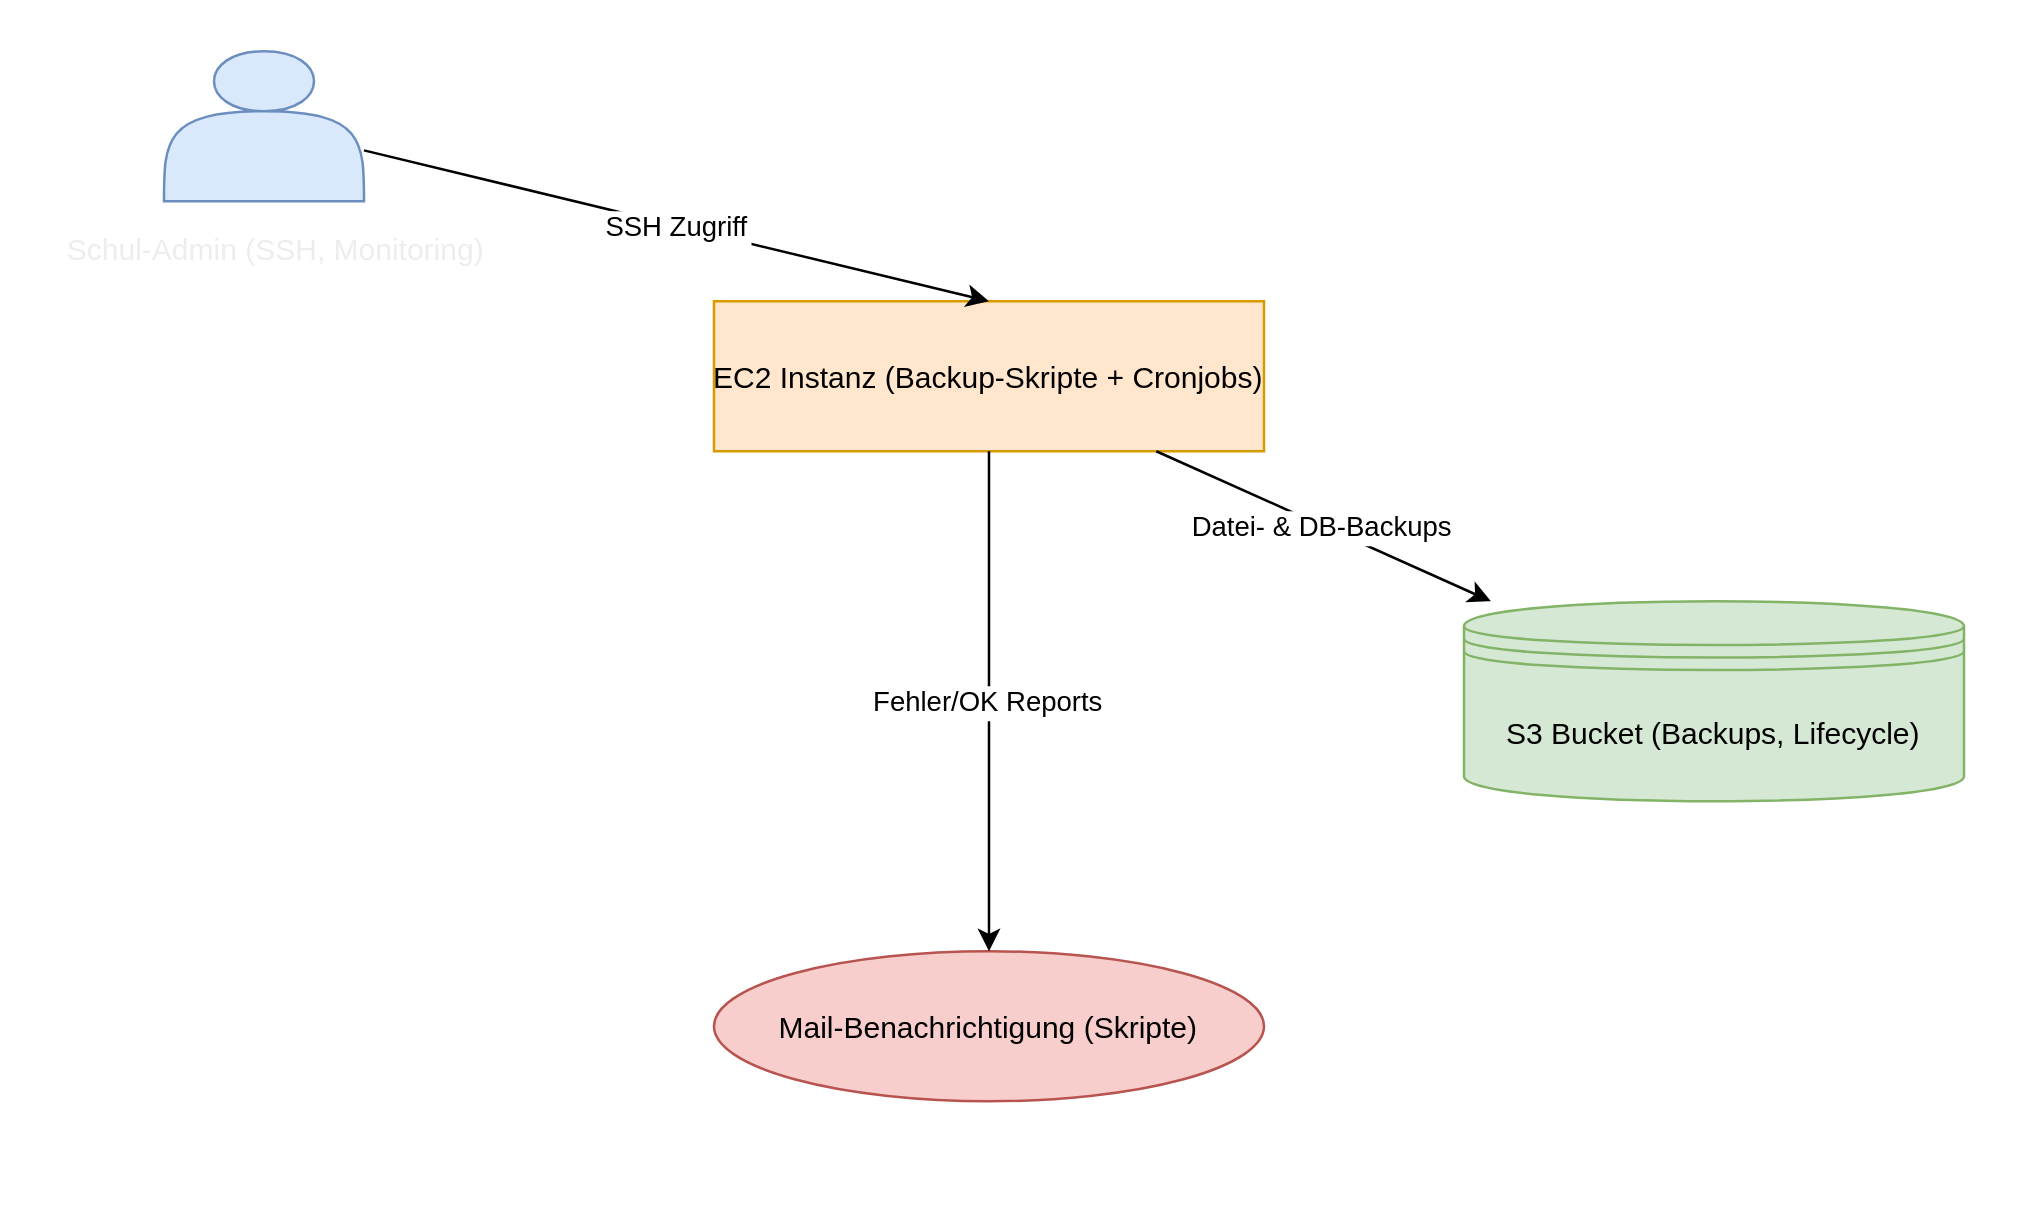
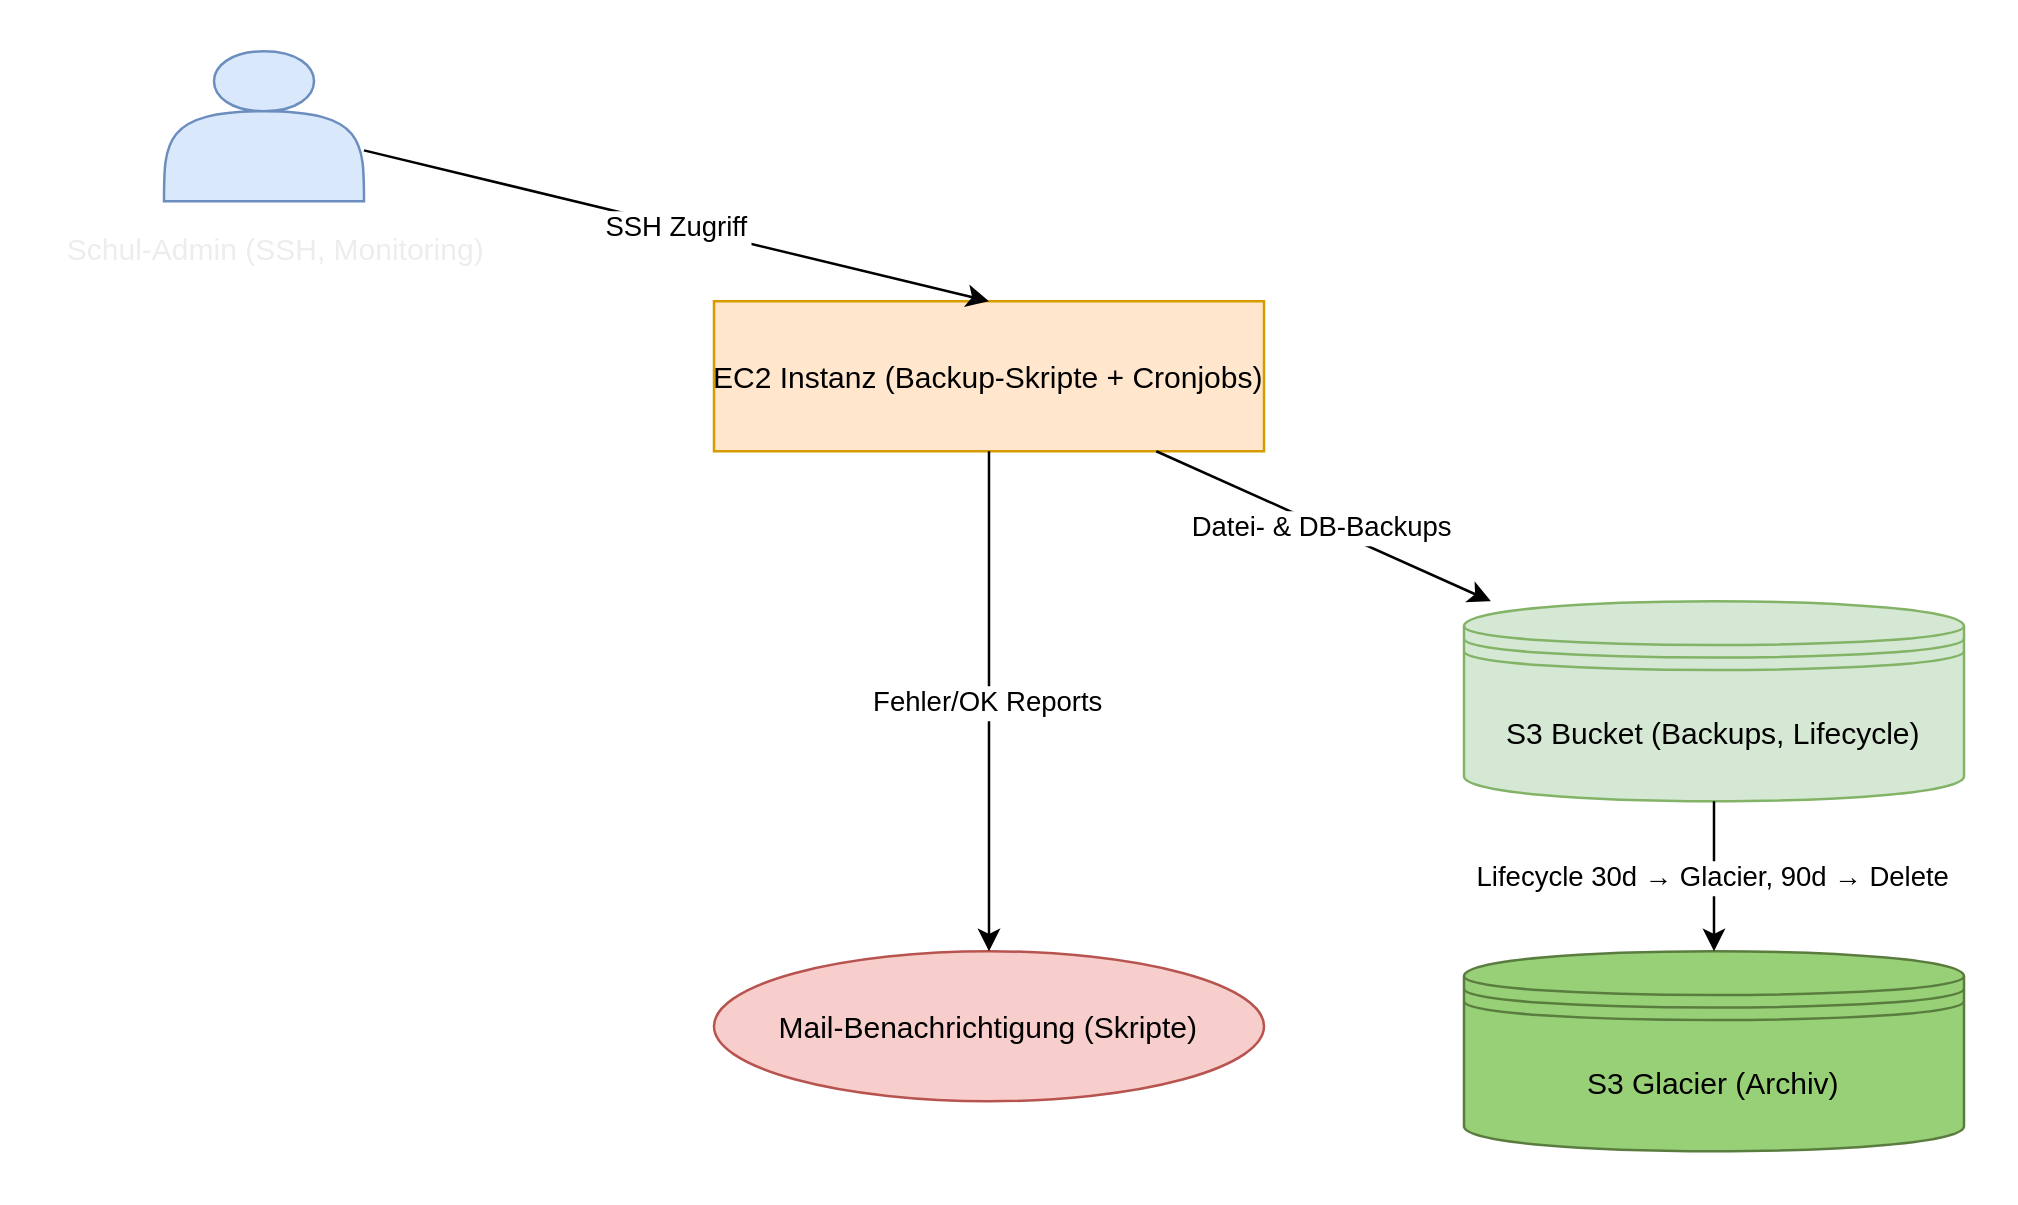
  <mxCell id="0" />
  <mxCell id="1" parent="0" />
  <mxCell id="2" value="" style="shape=actor;fillColor=#dae8fc;strokeColor=#6c8ebf;fontColor=#000000;" parent="1" vertex="1"><mxGeometry x="65" y="20" width="80" height="60" as="geometry" /></mxCell>
  <mxCell id="3" value="EC2 Instanz (Backup-Skripte + Cronjobs)" style="shape=rectangle;fillColor=#ffe6cc;strokeColor=#d79b00;fontColor=light-dark(#000000,#6B3D3D);" parent="1" vertex="1"><mxGeometry x="285" y="120" width="220" height="60" as="geometry" /></mxCell>
  <mxCell id="4" value="S3 Bucket (Backups, Lifecycle)" style="shape=datastore;fillColor=#d5e8d4;strokeColor=#82b366;fontColor=#000000;" parent="1" vertex="1"><mxGeometry x="585" y="240" width="200" height="80" as="geometry" /></mxCell>
+ <mxCell id="5" value="S3 Glacier (Archiv)" style="shape=datastore;fillColor=#97d077;strokeColor=#5a7d3f;fontColor=#000000;" parent="1" vertex="1"><mxGeometry x="585" y="380" width="200" height="80" as="geometry" /></mxCell>
  <mxCell id="6" value="Mail-Benachrichtigung (Skripte)" style="shape=ellipse;fillColor=#f8cecc;strokeColor=#b85450;fontColor=#000000;" parent="1" vertex="1"><mxGeometry x="285" y="380" width="220" height="60" as="geometry" /></mxCell>
  <mxCell id="7" value="SSH Zugriff" style="entryX=0.5;entryY=0;entryDx=0;entryDy=0;" parent="1" source="2" target="3" edge="1"><mxGeometry relative="1" as="geometry" /></mxCell>
  <mxCell id="8" value="Datei- &amp; DB-Backups" parent="1" source="3" target="4" edge="1"><mxGeometry relative="1" as="geometry" /></mxCell>
+ <mxCell id="9" value="Lifecycle 30d → Glacier, 90d → Delete" parent="1" source="4" target="5" edge="1"><mxGeometry relative="1" as="geometry" /></mxCell>
  <mxCell id="10" value="Fehler/OK Reports" parent="1" source="3" target="6" edge="1"><mxGeometry relative="1" as="geometry" /></mxCell>
  <mxCell id="11" value="&lt;span style=&quot;color: rgb(237, 237, 237); text-wrap-mode: nowrap;&quot;&gt;Schul-Admin (SSH, Monitoring)&lt;/span&gt;" style="text;html=1;strokeColor=none;fillColor=none;align=center;verticalAlign=middle;whiteSpace=wrap;overflow=hidden;" vertex="1" parent="1"><mxGeometry x="20" y="90" width="180" height="20" as="geometry" /></mxCell>
